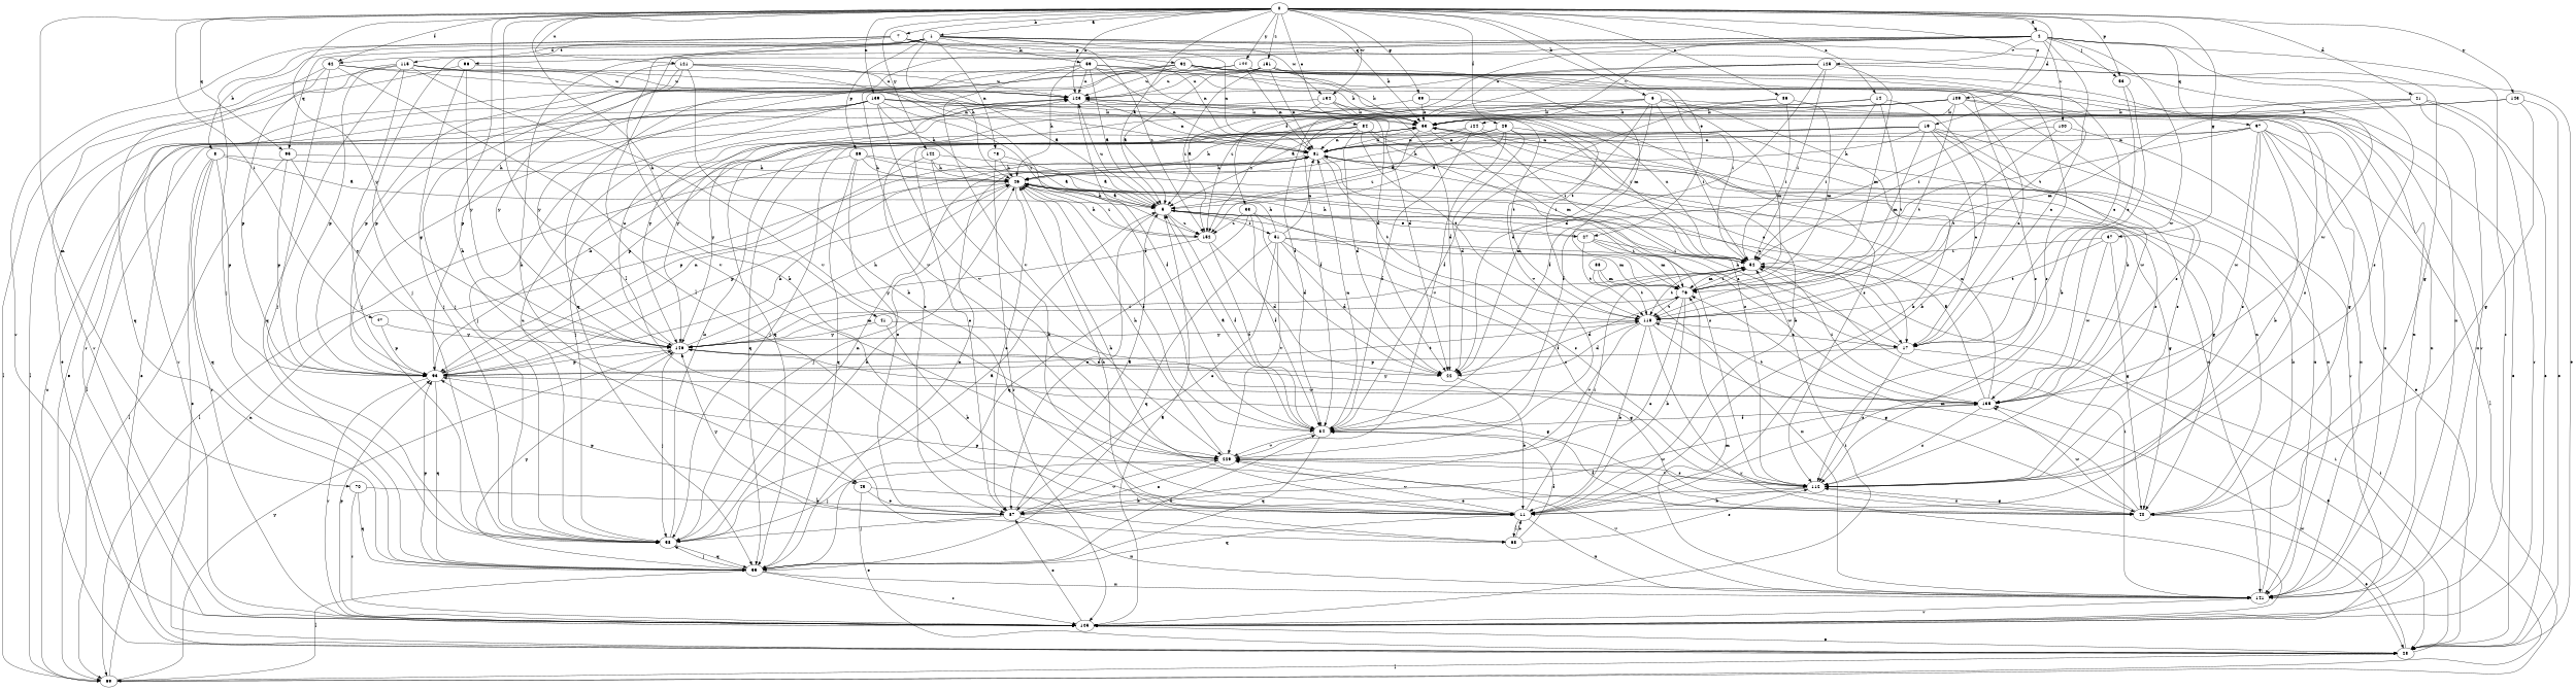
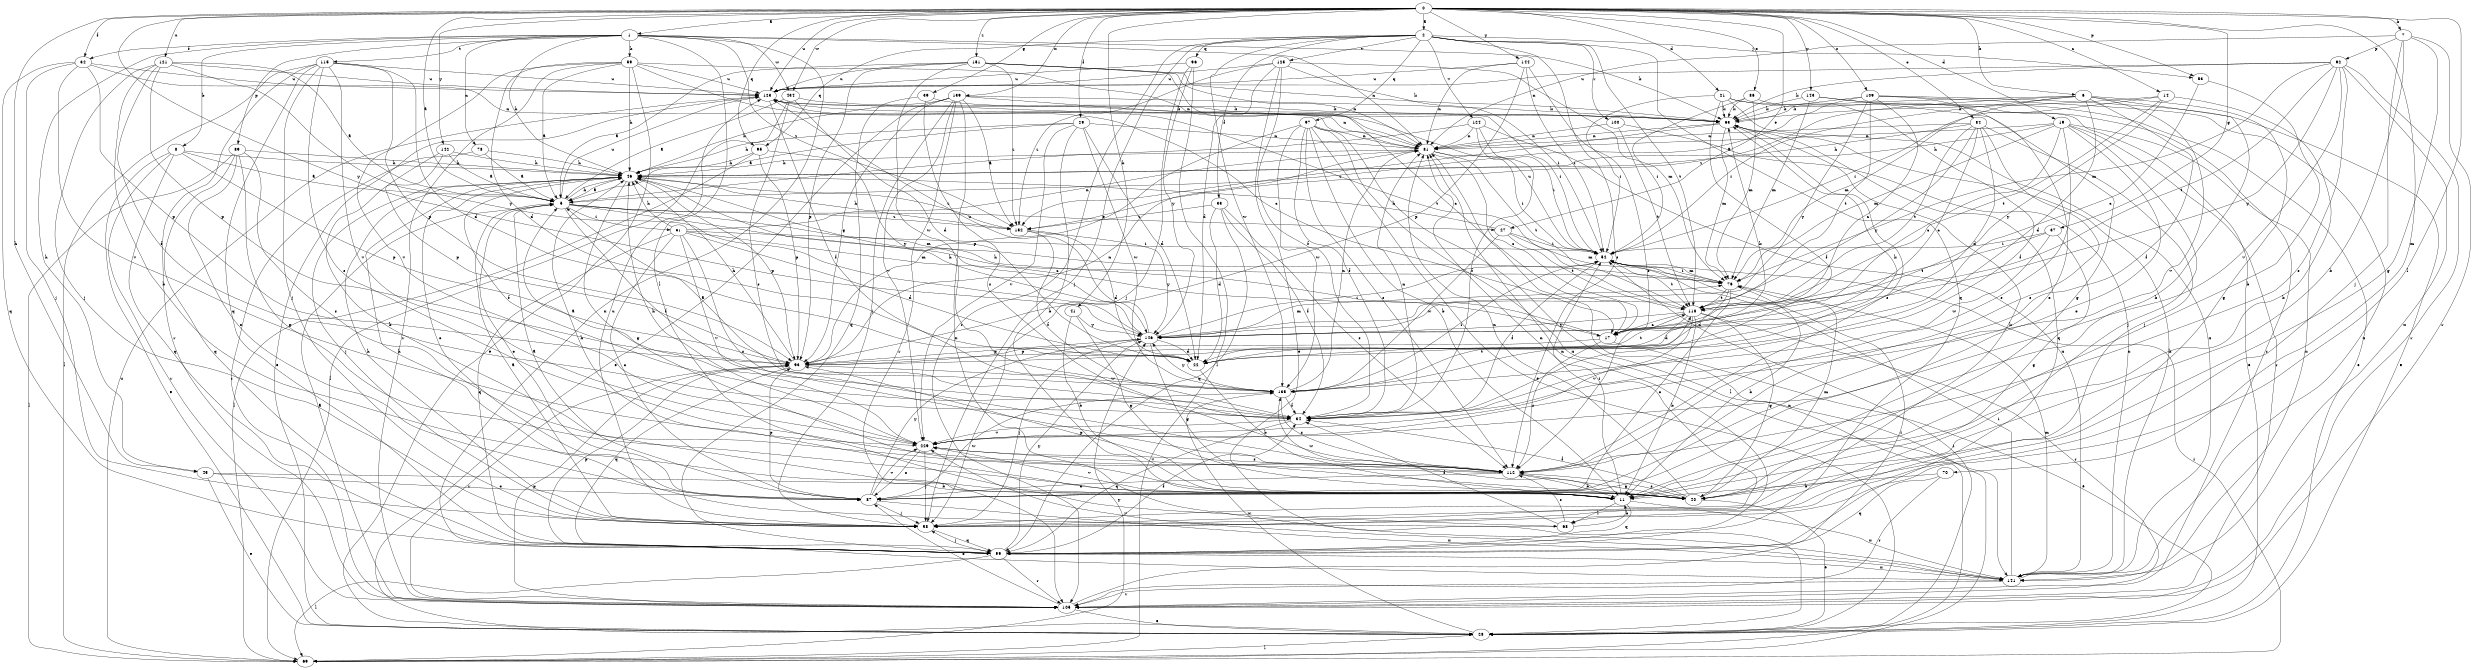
  strict digraph {
    0
    1
    2
    5
    6
    7
    14
    19
    21
    27
    29
    32
    37
    39
    41
    45
-   47
    68
    70
    84
    86
    95
    109
    121
    123
-   134
+   134 [label=434]
    139
    142
    143
    144
    146
    151
    53
    8
    46
    59
    63
    78
    81
    89
    115
    141
    152
    33
    58
    96
    97
    99
    100
    105
    112
    118
    124
    125
    135
    17
    34
    51
    76
    87
    11
    22
    40
    52
    n65 [label=229]
    92
    28
    93
-   88
    69
    0 -> 1 [label=a]
    0 -> 2 [label=a]
    0 -> 5 [label=a]
    0 -> 6 [label=b]
    0 -> 7 [label=b]
    0 -> 14 [label=c]
    0 -> 19 [label=d]
    0 -> 21 [label=d]
    0 -> 27 [label=e]
    0 -> 29 [label=f]
    0 -> 32 [label=f]
    0 -> 37 [label=g]
    0 -> 39 [label=g]
    0 -> 41 [label=h]
    0 -> 45 [label=h]
-   0 -> 47 [label=i]
    0 -> 68 [label=l]
    0 -> 70 [label=m]
    0 -> 84 [label=o]
    0 -> 86 [label=o]
    0 -> 95 [label=q]
    0 -> 109 [label=s]
    0 -> 121 [label=u]
    0 -> 123 [label=u]
    0 -> 134 [label=w]
    0 -> 139 [label=x]
    0 -> 142 [label=y]
    0 -> 143 [label=y]
    0 -> 144 [label=y]
    0 -> 146 [label=y]
    0 -> 151 [label=z]
    0 -> 53 [label=p]
    1 -> 32 [label=f]
    1 -> 45 [label=h]
    1 -> 68 [label=l]
    1 -> 134 [label=w]
    1 -> 8 [label=b]
    1 -> 46 [label=h]
    1 -> 59 [label=k]
    1 -> 63 [label=k]
    1 -> 78 [label=n]
    1 -> 81 [label=n]
    1 -> 89 [label=p]
    1 -> 115 [label=t]
    1 -> 141 [label=x]
    1 -> 152 [label=z]
    2 -> 95 [label=q]
    2 -> 53 [label=j]
    2 -> 33 [label=f]
    2 -> 58 [label=j]
    2 -> 96 [label=q]
    2 -> 97 [label=q]
    2 -> 99 [label=q]
    2 -> 100 [label=r]
    2 -> 105 [label=r]
    2 -> 112 [label=s]
    2 -> 118 [label=t]
    2 -> 124 [label=v]
    2 -> 125 [label=v]
    2 -> 135 [label=w]
    5 -> 27 [label=e]
    5 -> 123 [label=u]
    5 -> 46 [label=h]
    5 -> 152 [label=z]
    5 -> 17 [label=c]
    5 -> 34 [label=f]
    5 -> 51 [label=i]
    5 -> 76 [label=m]
    5 -> 87 [label=o]
    6 -> 63 [label=k]
    6 -> 152 [label=z]
    6 -> 34 [label=f]
    6 -> 76 [label=m]
    6 -> 11 [label=b]
    6 -> 22 [label=d]
    6 -> 40 [label=g]
    6 -> 52 [label=i]
    6 -> n65 [label=v]
    7 -> 81 [label=n]
    7 -> 58 [label=j]
    7 -> 105 [label=r]
    7 -> 11 [label=b]
    7 -> 40 [label=g]
    7 -> 92 [label=p]
    14 -> 146 [label=y]
    14 -> 63 [label=k]
    14 -> 118 [label=t]
    14 -> 11 [label=b]
    14 -> 52 [label=i]
    19 -> 46 [label=h]
    19 -> 81 [label=n]
    19 -> 141 [label=x]
    19 -> 58 [label=j]
    19 -> 105 [label=r]
    19 -> 112 [label=s]
    19 -> 17 [label=c]
    19 -> 76 [label=m]
    19 -> 87 [label=o]
    21 -> 63 [label=k]
    21 -> 141 [label=x]
    21 -> 105 [label=r]
    21 -> 34 [label=f]
    21 -> 52 [label=i]
    21 -> 28 [label=e]
    27 -> 46 [label=h]
    27 -> 118 [label=t]
    27 -> 135 [label=w]
    27 -> 76 [label=m]
    27 -> 52 [label=i]
    29 -> 5 [label=a]
    29 -> 46 [label=h]
    29 -> 81 [label=n]
    29 -> 135 [label=w]
    29 -> 11 [label=b]
    29 -> 22 [label=d]
    29 -> n65 [label=v]
    32 -> 123 [label=u]
    32 -> 81 [label=n]
    32 -> 58 [label=j]
    32 -> 99 [label=q]
    32 -> n65 [label=v]
    32 -> 93 [label=p]
    37 -> 118 [label=t]
    37 -> 135 [label=w]
    37 -> 40 [label=g]
    37 -> 52 [label=i]
    39 -> 63 [label=k]
    39 -> 99 [label=q]
    39 -> 112 [label=s]
    41 -> 146 [label=y]
    41 -> 11 [label=b]
    41 -> 40 [label=g]
    45 -> 87 [label=o]
    45 -> 11 [label=b]
    45 -> 28 [label=e]
-   47 -> 146 [label=y]
-   47 -> 93 [label=p]
    68 -> 46 [label=h]
    68 -> 112 [label=s]
    68 -> 34 [label=f]
    68 -> 11 [label=b]
    70 -> 99 [label=q]
    70 -> 105 [label=r]
    70 -> 11 [label=b]
    84 -> 146 [label=y]
    84 -> 46 [label=h]
    84 -> 81 [label=n]
    84 -> 58 [label=j]
    84 -> 112 [label=s]
    84 -> 118 [label=t]
    84 -> 17 [label=c]
    84 -> 22 [label=d]
    86 -> 63 [label=k]
    86 -> 34 [label=f]
    86 -> 76 [label=m]
    86 -> 52 [label=i]
    95 -> 146 [label=y]
    95 -> 46 [label=h]
    95 -> 93 [label=p]
    95 -> 69 [label=l]
    109 -> 5 [label=a]
    109 -> 146 [label=y]
    109 -> 63 [label=k]
    109 -> 141 [label=x]
    109 -> 118 [label=t]
    109 -> 17 [label=c]
    109 -> 87 [label=o]
    109 -> 28 [label=e]
    121 -> 5 [label=a]
    121 -> 123 [label=u]
    121 -> 146 [label=y]
    121 -> 58 [label=j]
    121 -> 34 [label=f]
    121 -> 11 [label=b]
    121 -> 93 [label=p]
    123 -> 63 [label=k]
    123 -> 81 [label=n]
    123 -> 118 [label=t]
    123 -> 34 [label=f]
    123 -> 28 [label=e]
    134 -> 5 [label=a]
    134 -> 63 [label=k]
    134 -> 112 [label=s]
    134 -> 22 [label=d]
    134 -> 69 [label=l]
    139 -> 46 [label=h]
    139 -> 63 [label=k]
    139 -> 141 [label=x]
    139 -> 152 [label=z]
    139 -> 58 [label=j]
    139 -> 105 [label=r]
    139 -> 52 [label=i]
    139 -> n65 [label=v]
    139 -> 28 [label=e]
    139 -> 93 [label=g]
    142 -> 5 [label=a]
    142 -> 46 [label=h]
    142 -> 11 [label=b]
    142 -> 93 [label=p]
    143 -> 63 [label=k]
    143 -> 76 [label=m]
    143 -> 40 [label=g]
    143 -> 28 [label=e]
    144 -> 123 [label=u]
    144 -> 81 [label=n]
    144 -> 112 [label=s]
    144 -> 52 [label=i]
    144 -> 93 [label=p]
    146 -> 123 [label=u]
    146 -> 46 [label=h]
    146 -> 58 [label=j]
    146 -> 76 [label=m]
    146 -> 22 [label=d]
    146 -> 40 [label=g]
    146 -> 52 [label=i]
    146 -> 93 [label=p]
    151 -> 5 [label=a]
    151 -> 123 [label=u]
    151 -> 63 [label=k]
    151 -> 81 [label=n]
    151 -> 152 [label=z]
    151 -> 135 [label=w]
    151 -> 17 [label=c]
    151 -> 93 [label=p]
    53 -> 17 [label=c]
    53 -> 11 [label=b]
    8 -> 5 [label=a]
    8 -> 46 [label=h]
    8 -> 99 [label=q]
    8 -> 105 [label=r]
    8 -> 28 [label=e]
    8 -> 93 [label=p]
    46 -> 5 [label=a]
    46 -> 152 [label=z]
    46 -> 58 [label=j]
    46 -> 34 [label=f]
    46 -> 87 [label=o]
    46 -> 40 [label=g]
    46 -> 93 [label=p]
    59 -> 5 [label=a]
    59 -> 123 [label=u]
    59 -> 46 [label=h]
    59 -> 81 [label=n]
    59 -> 105 [label=r]
    59 -> 17 [label=c]
    59 -> 22 [label=d]
    59 -> n65 [label=v]
    59 -> 28 [label=e]
    63 -> 81 [label=n]
    63 -> 152 [label=z]
    63 -> 99 [label=q]
    63 -> 112 [label=s]
    63 -> 76 [label=m]
    78 -> 5 [label=a]
    78 -> 46 [label=h]
    78 -> 105 [label=r]
    81 -> 46 [label=h]
    81 -> 118 [label=t]
    81 -> 17 [label=c]
    81 -> 52 [label=i]
    89 -> 46 [label=h]
    89 -> 99 [label=q]
    89 -> 112 [label=s]
    89 -> 87 [label=o]
    89 -> 40 [label=g]
    89 -> 69 [label=l]
    115 -> 123 [label=u]
    115 -> 58 [label=j]
    115 -> 99 [label=q]
    115 -> 105 [label=r]
    115 -> 112 [label=s]
    115 -> 22 [label=d]
    115 -> n65 [label=v]
    115 -> 93 [label=p]
    115 -> 69 [label=l]
    141 -> 63 [label=k]
    141 -> 105 [label=r]
    141 -> 76 [label=m]
    141 -> 52 [label=i]
    141 -> n65 [label=v]
    152 -> 146 [label=y]
    152 -> 46 [label=h]
    152 -> 34 [label=f]
    152 -> 22 [label=d]
    33 -> 152 [label=z]
    33 -> 99 [label=q]
    33 -> 112 [label=s]
    33 -> 34 [label=f]
    33 -> 22 [label=d]
    58 -> 5 [label=a]
    58 -> 123 [label=u]
    58 -> 46 [label=h]
    58 -> 63 [label=k]
    58 -> 81 [label=n]
    58 -> 99 [label=q]
    96 -> 123 [label=u]
    96 -> 146 [label=y]
    96 -> 58 [label=j]
    96 -> 69 [label=l]
    97 -> 81 [label=n]
    97 -> 141 [label=x]
    97 -> 112 [label=s]
    97 -> 135 [label=w]
    97 -> 34 [label=f]
    97 -> 11 [label=b]
    97 -> 28 [label=e]
    97 -> 93 [label=p]
    97 -> 69 [label=l]
    99 -> 146 [label=y]
    99 -> 81 [label=n]
    99 -> 141 [label=x]
    99 -> 58 [label=j]
    99 -> 105 [label=r]
    99 -> 34 [label=f]
    99 -> 93 [label=p]
    99 -> 69 [label=l]
    100 -> 81 [label=n]
    100 -> 141 [label=x]
    100 -> 118 [label=t]
    105 -> 5 [label=a]
    105 -> 87 [label=o]
    105 -> 52 [label=i]
    105 -> 28 [label=e]
    105 -> 93 [label=p]
    112 -> 87 [label=o]
    112 -> 11 [label=b]
    112 -> 40 [label=g]
    112 -> n65 [label=v]
    118 -> 146 [label=y]
    118 -> 105 [label=r]
    118 -> 17 [label=c]
    118 -> 11 [label=b]
    118 -> 22 [label=d]
    118 -> 40 [label=g]
    118 -> n65 [label=v]
    124 -> 5 [label=a]
    124 -> 81 [label=n]
    124 -> 141 [label=x]
    124 -> 34 [label=f]
    124 -> 52 [label=i]
    125 -> 123 [label=u]
    125 -> 152 [label=z]
    125 -> 34 [label=f]
    125 -> 76 [label=m]
    125 -> 22 [label=d]
    125 -> 52 [label=i]
    125 -> 28 [label=e]
    135 -> 5 [label=a]
    135 -> 146 [label=y]
    135 -> 63 [label=k]
    135 -> 81 [label=n]
    135 -> 112 [label=s]
    135 -> 118 [label=t]
    135 -> 34 [label=f]
    135 -> 52 [label=i]
    17 -> 46 [label=h]
    17 -> 112 [label=s]
    17 -> 28 [label=e]
    17 -> 93 [label=p]
    34 -> 5 [label=a]
    34 -> 81 [label=n]
    34 -> 99 [label=q]
    34 -> n65 [label=v]
    51 -> 46 [label=h]
    51 -> 81 [label=n]
    51 -> 99 [label=q]
    51 -> 112 [label=s]
    51 -> 76 [label=m]
    51 -> 87 [label=o]
    51 -> 22 [label=d]
    51 -> 52 [label=i]
    51 -> n65 [label=v]
    76 -> 118 [label=t]
    76 -> 87 [label=o]
    76 -> 11 [label=b]
    76 -> 22 [label=d]
    76 -> 52 [label=i]
    87 -> 5 [label=a]
    87 -> 146 [label=y]
    87 -> 141 [label=x]
    87 -> 58 [label=j]
    87 -> 135 [label=w]
    87 -> n65 [label=v]
    87 -> 93 [label=p]
    11 -> 68 [label=l]
    11 -> 46 [label=h]
    11 -> 141 [label=x]
    11 -> 99 [label=q]
    11 -> 52 [label=i]
    11 -> n65 [label=v]
    22 -> 11 [label=b]
    40 -> 81 [label=n]
    40 -> 112 [label=s]
    40 -> 135 [label=w]
    40 -> 34 [label=f]
    40 -> 76 [label=m]
    40 -> 28 [label=e]
    40 -> 93 [label=p]
    52 -> 123 [label=u]
    52 -> 118 [label=t]
    52 -> 34 [label=f]
    52 -> 76 [label=m]
    n65 -> 46 [label=h]
    n65 -> 58 [label=j]
    n65 -> 112 [label=s]
    n65 -> 87 [label=o]
    92 -> 123 [label=u]
    92 -> 146 [label=y]
    92 -> 63 [label=k]
    92 -> 141 [label=x]
    92 -> 105 [label=r]
    92 -> 112 [label=s]
    92 -> 118 [label=t]
    92 -> 76 [label=m]
    92 -> n65 [label=v]
    28 -> 135 [label=w]
    28 -> 52 [label=i]
    28 -> 69 [label=l]
    93 -> 46 [label=h]
    93 -> 63 [label=k]
    93 -> 81 [label=n]
    93 -> 99 [label=q]
    93 -> 105 [label=r]
    93 -> 118 [label=t]
    93 -> 135 [label=w]
-   88 -> 141 [label=x]
-   88 -> 118 [label=t]
-   88 -> 76 [label=m]
    69 -> 123 [label=u]
    69 -> 146 [label=y]
    69 -> 81 [label=n]
    69 -> 52 [label=i]
  }
